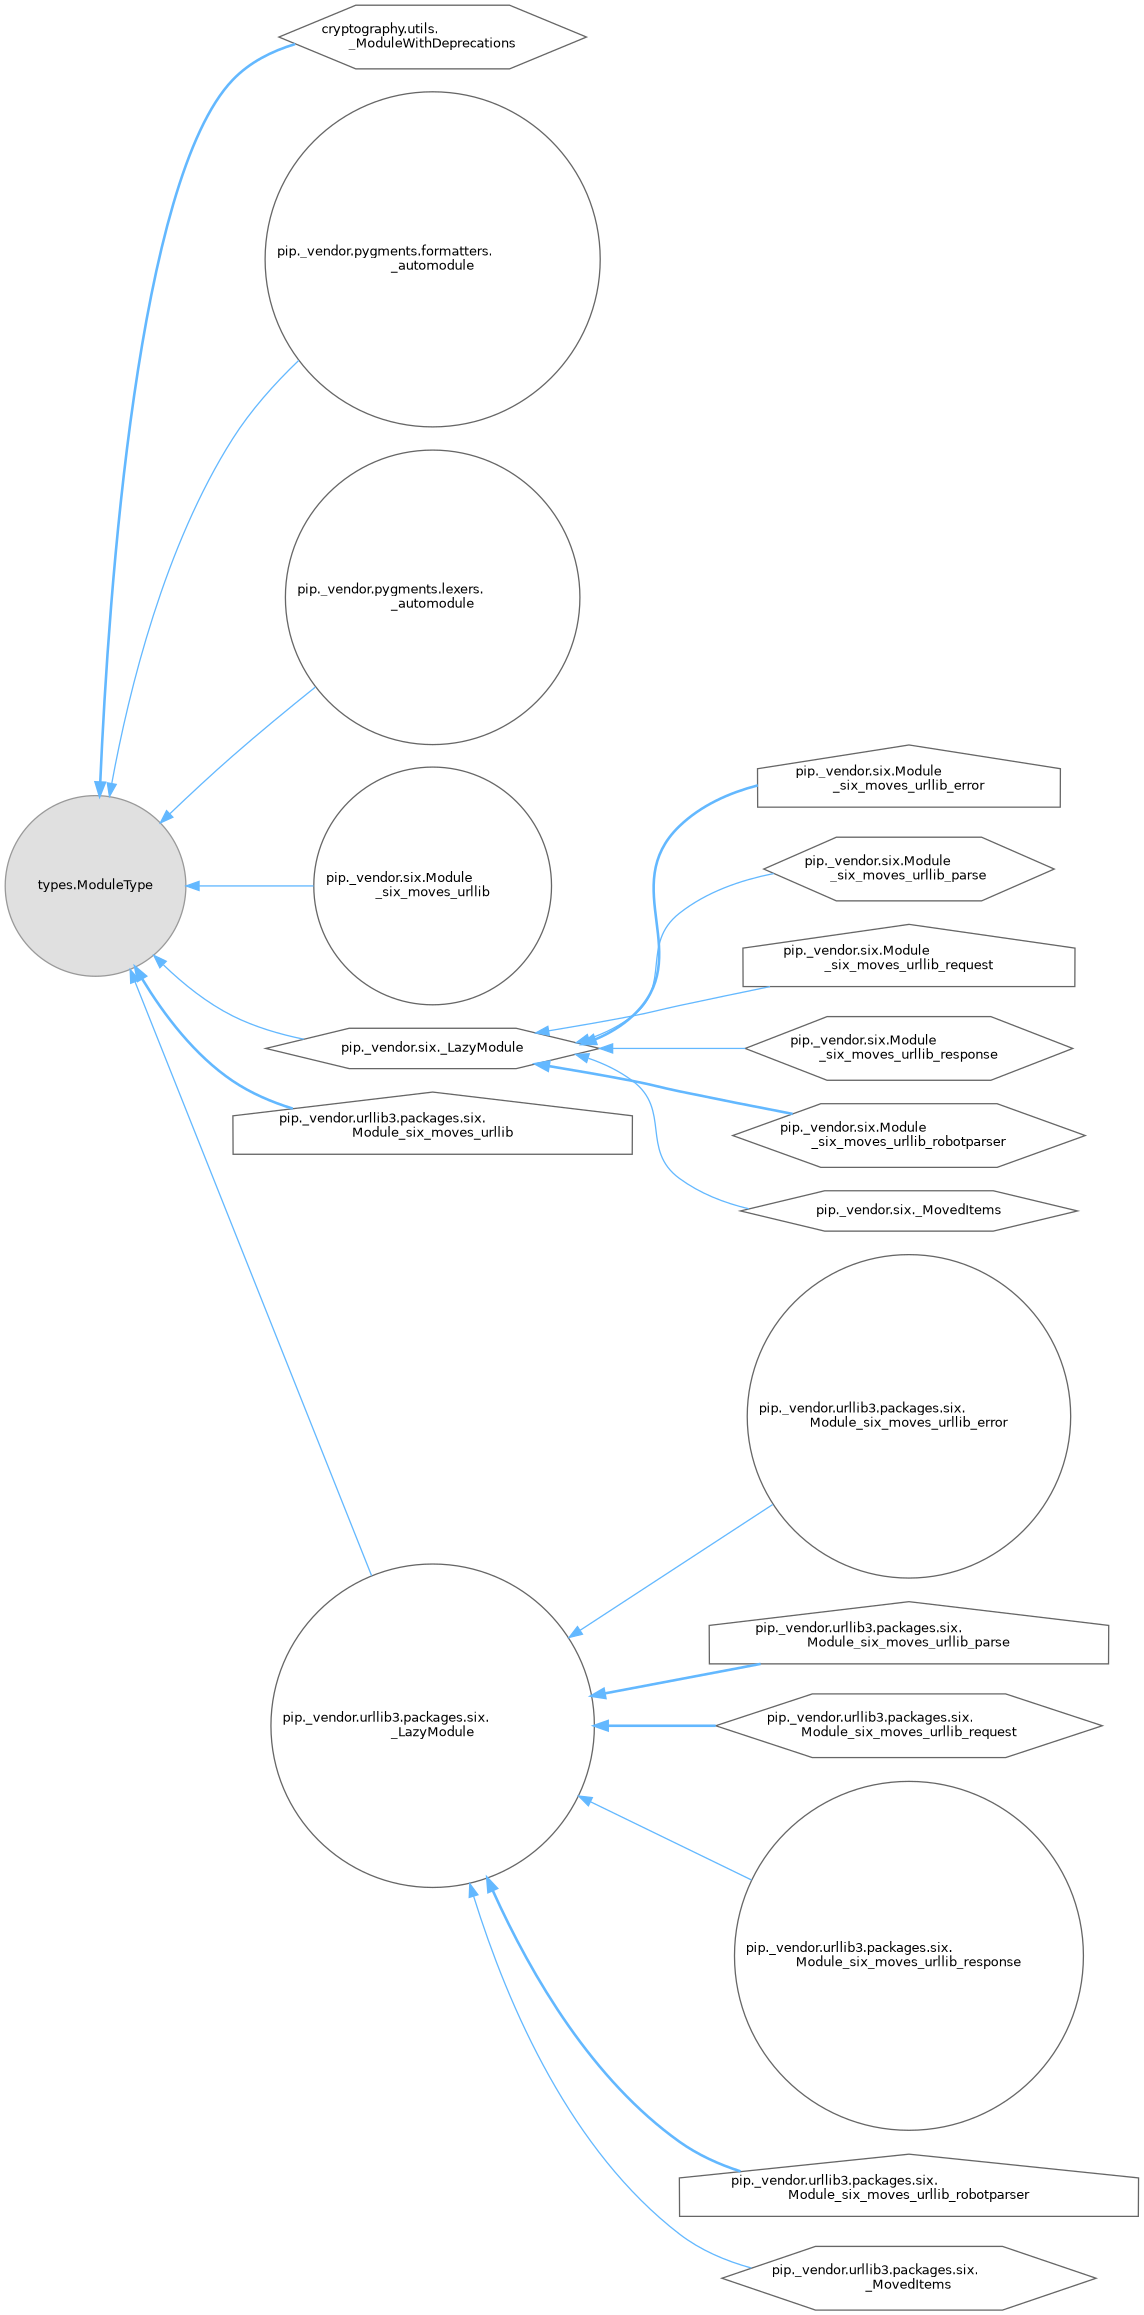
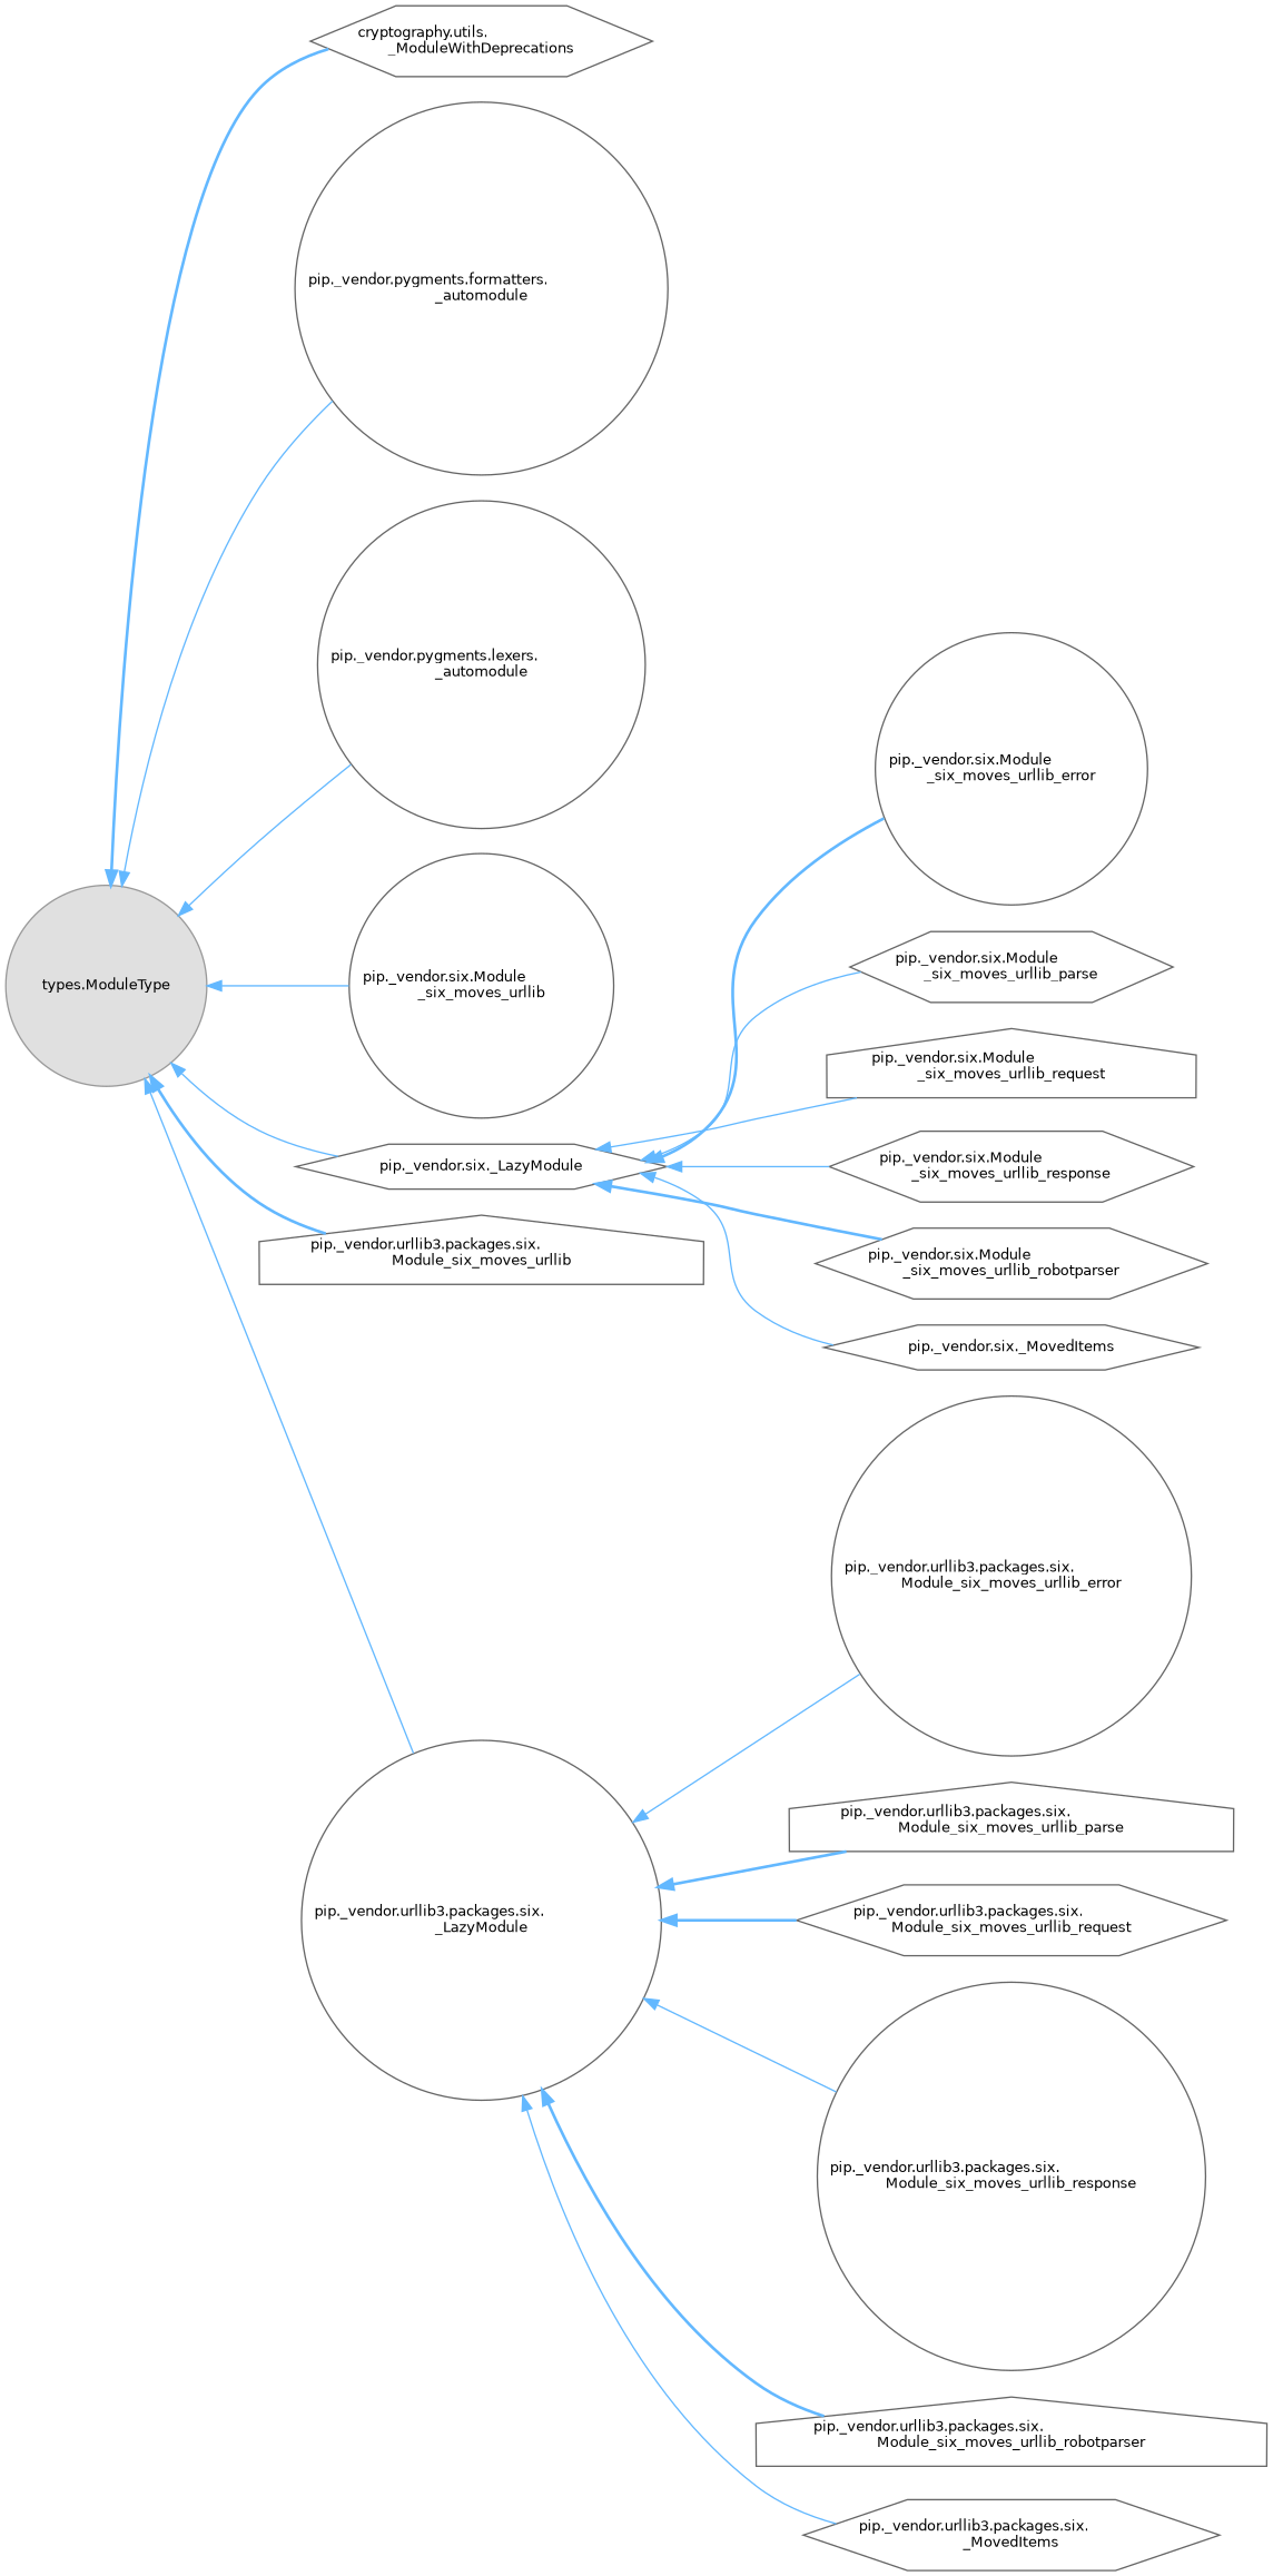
  digraph {
    rankdir=LR
    node [color=grey40 fillcolor=white fontname=Helvetica fontsize=10 shape=hexagon style=filled]
    edge [color=steelblue1 dir=back fontname=Helvetica fontsize=10 labelfontname=Helvetica labelfontsize=10 style=solid]
    n1 [color=grey60 fillcolor="#E0E0E0" height=0.2 label="types.ModuleType" shape=circle width=0.4]
    n2 [height=0.2 label="cryptography.utils.\l_ModuleWithDeprecations" width=0.4]
    n3 [height=0.2 label="pip._vendor.pygments.formatters.\l_automodule" shape=circle width=0.4]
    n4 [height=0.2 label="pip._vendor.pygments.lexers.\l_automodule" shape=circle width=0.4]
    n5 [height=0.2 label="pip._vendor.six.Module\l_six_moves_urllib" shape=circle width=0.4]
    n6 [height=0.2 label="pip._vendor.six._LazyModule" width=0.4]
    n7 [height=0.2 label="pip._vendor.urllib3.packages.six.\lModule_six_moves_urllib" shape=house width=0.4]
    n8 [height=0.2 label="pip._vendor.urllib3.packages.six.\l_LazyModule" shape=circle width=0.4]
-   n9 [height=0.2 label="pip._vendor.six.Module\l_six_moves_urllib_error" shape=house width=0.4]
+   n9 [height=0.2 label="pip._vendor.six.Module\l_six_moves_urllib_error" shape=circle width=0.4]
    n10 [height=0.2 label="pip._vendor.six.Module\l_six_moves_urllib_parse" width=0.4]
    n11 [height=0.2 label="pip._vendor.six.Module\l_six_moves_urllib_request" shape=house width=0.4]
    n12 [height=0.2 label="pip._vendor.six.Module\l_six_moves_urllib_response" width=0.4]
    n13 [height=0.2 label="pip._vendor.six.Module\l_six_moves_urllib_robotparser" width=0.4]
    n14 [height=0.2 label="pip._vendor.six._MovedItems" width=0.4]
    n15 [height=0.2 label="pip._vendor.urllib3.packages.six.\lModule_six_moves_urllib_error" shape=circle width=0.4]
    n16 [height=0.2 label="pip._vendor.urllib3.packages.six.\lModule_six_moves_urllib_parse" shape=house width=0.4]
    n17 [height=0.2 label="pip._vendor.urllib3.packages.six.\lModule_six_moves_urllib_request" width=0.4]
    n18 [height=0.2 label="pip._vendor.urllib3.packages.six.\lModule_six_moves_urllib_response" shape=circle width=0.4]
    n19 [height=0.2 label="pip._vendor.urllib3.packages.six.\lModule_six_moves_urllib_robotparser" shape=house width=0.4]
    n20 [height=0.2 label="pip._vendor.urllib3.packages.six.\l_MovedItems" width=0.4]
    n1 -> n2 [style=bold]
    n1 -> n3
    n1 -> n4
    n1 -> n5
    n1 -> n6
    n1 -> n7 [style=bold]
    n1 -> n8
    n6 -> n9 [style=bold]
    n6 -> n10
    n6 -> n11
    n6 -> n12
    n6 -> n13 [style=bold]
    n6 -> n14
    n8 -> n15
    n8 -> n16 [style=bold]
    n8 -> n17 [style=bold]
    n8 -> n18
    n8 -> n19 [style=bold]
    n8 -> n20
  }
